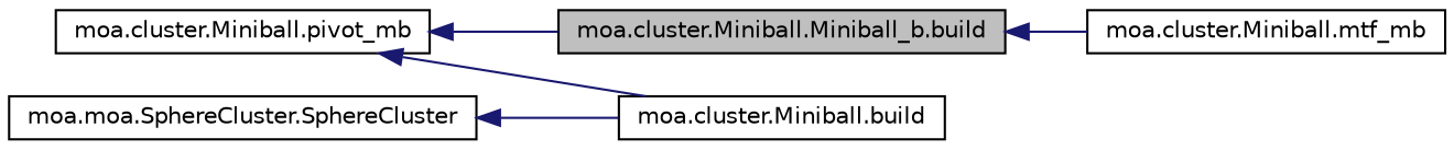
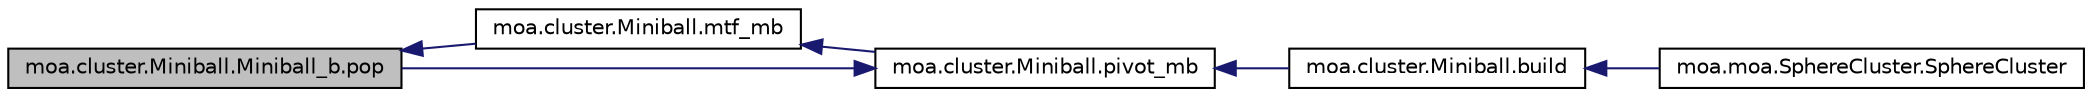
  digraph {
    rankdir=LR
    node [color=black fillcolor=white fontname=Helvetica fontsize=10 shape=record style=filled]
    edge [color=midnightblue dir=back fontname=Helvetica fontsize=10 labelfontname=Helvetica labelfontsize=10 style=solid]
-   n1 [fillcolor=grey75 fontcolor=black height=0.2 label="moa.cluster.Miniball.Miniball_b.build" width=0.4]
+   n1 [fillcolor=grey75 fontcolor=black height=0.2 label="moa.cluster.Miniball.Miniball_b.pop" width=0.4]
    n2 [height=0.2 label="moa.cluster.Miniball.mtf_mb" width=0.4]
    n3 [height=0.2 label="moa.cluster.Miniball.pivot_mb" width=0.4]
    n4 [height=0.2 label="moa.cluster.Miniball.build" width=0.4]
    n5 [height=0.2 label="moa.moa.SphereCluster.SphereCluster" width=0.4]
    n1 -> n2
+   n2 -> n3
    n3 -> n1
    n3 -> n4
-   n5 -> n4
+   n4 -> n5
  }
